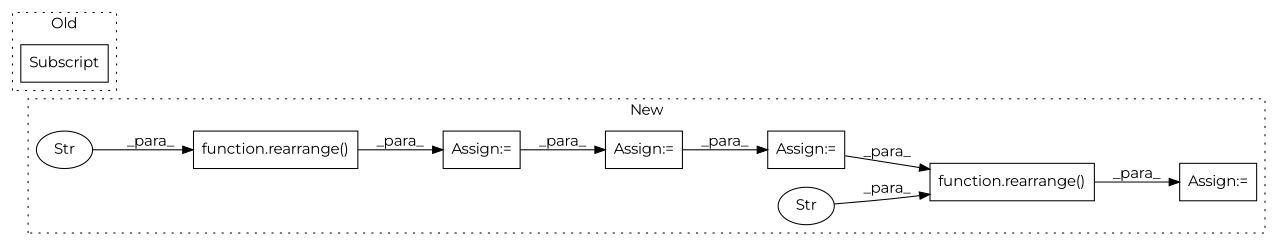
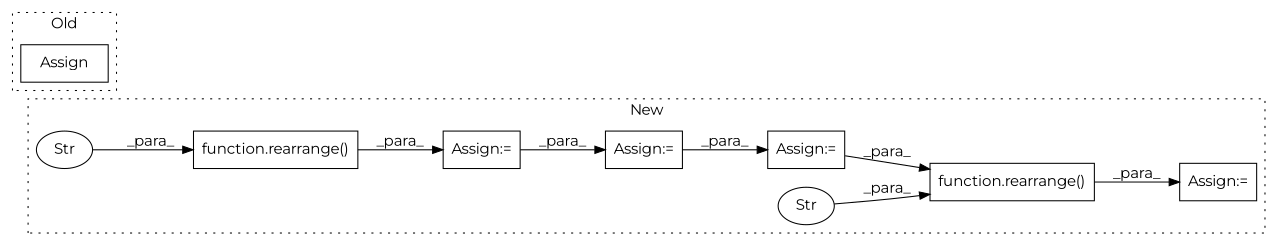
  digraph {
    rankdir=LR
    fontname=Montserrat
    node [a=68 l=3 shape=box fontname=Montserrat]
    edge [fontname=Montserrat]
    n1 [a=75 l="10,1" label="function.rearrange()" s="7295,7338"]
    n2 [a=66 l=18 label=Str s=7320 shape=ellipse]
    n3 [label="Assign:=" s=7737]
    n4 [a=75 l="10,1" label="function.rearrange()" s="7919,7953"]
    n5 [a=66 l=16 label=Str s=7937 shape=ellipse]
    n6 [label="Assign:=" s=7520]
    n7 [label="Assign:=" s=7796]
    n8 [label="Assign:=" s=7900]
-   n9 [a=63 l="13,0" label=Subscript s="5395,0"]
+   n9 [a=63 l="13,0" label=Assign s="5395,0"]
    subgraph cluster_1 {
      label=New
      style=dotted
      n1
      n2
      n3
      n4
      n5
      n6
      n7
      n8
    }
    subgraph cluster_2 {
      label=Old
      style=dotted
      n9
    }
    n1 -> n6 [label=_para_]
    n2 -> n1 [label=_para_]
    n3 -> n7 [label=_para_]
    n4 -> n8 [label=_para_]
    n5 -> n4 [label=_para_]
    n6 -> n3 [label=_para_]
    n7 -> n4 [label=_para_]
  }
